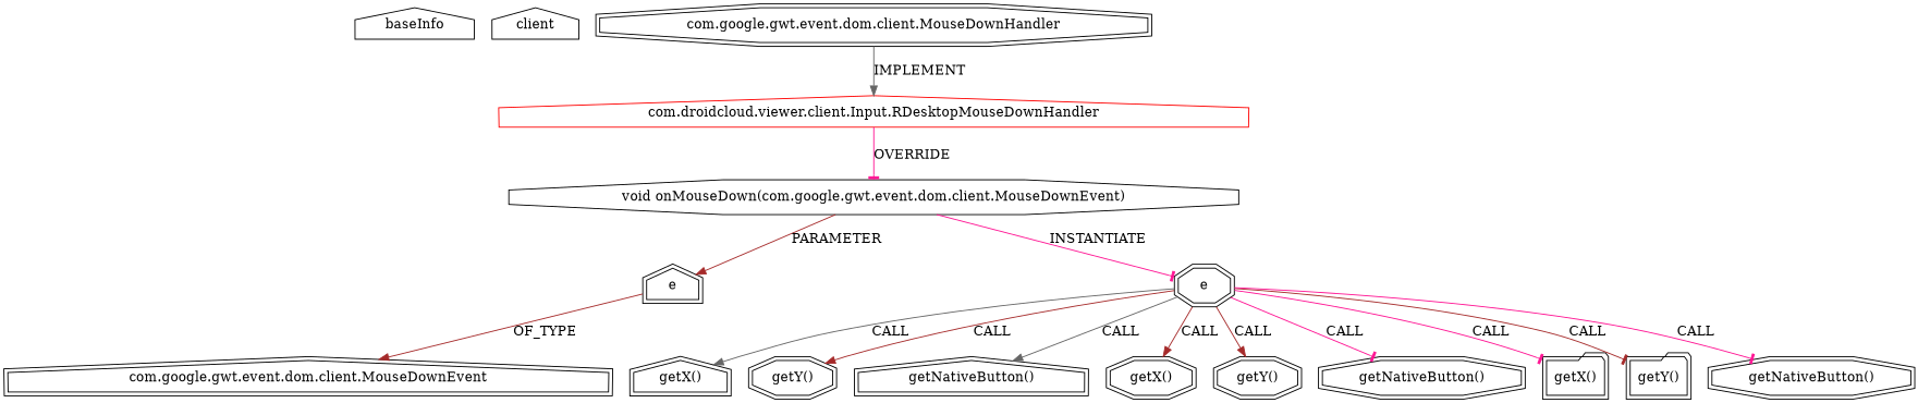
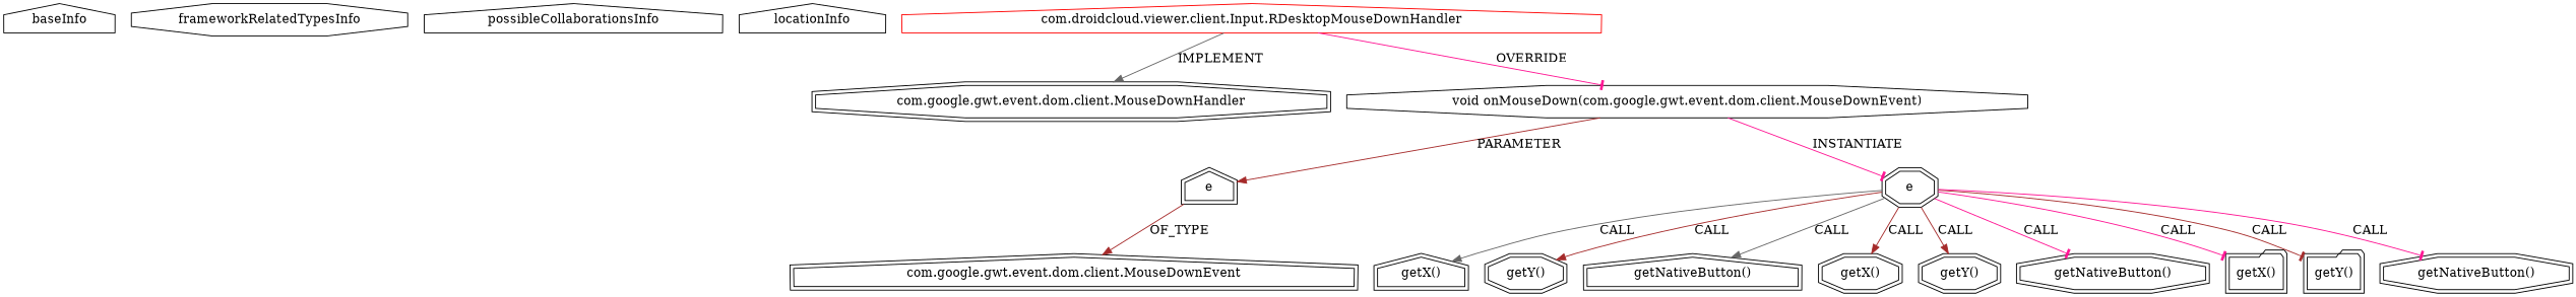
  digraph {
    node [shape=octagon isFrameworkType=true vertexType=INSIDE_CALL peripheries=2]
    edge [arrowhead=normal color=brown]
    baseInfo [category=extension_graph graphId=829 isAnonymous=false possibleRelation=false shape=house isFrameworkType="" vertexType="" peripheries=""]
-   possibleCollaborationsInfo [shape=house label=client isFrameworkType="" vertexType="" peripheries=""]
+   frameworkRelatedTypesInfo [0="com.google.gwt.event.dom.client.MouseDownHandler" isFrameworkType="" vertexType="" peripheries=""]
+   possibleCollaborationsInfo [shape=house isFrameworkType="" vertexType="" peripheries=""]
+   locationInfo [contextSignature=RDesktopMouseDownHandler filePath="/betacraft-RdpGwtClient/RdpGwtClient-master/src/com/droidcloud/viewer/client/Input.java" graphId=829 projectName="betacraft-RdpGwtClient" shape=house isFrameworkType="" vertexType="" peripheries=""]
    n5 [color=red isFrameworkType=false label="com.droidcloud.viewer.client.Input.RDesktopMouseDownHandler" shape=house vertexType=ROOT_CLIENT_CLASS_DECLARATION peripheries=""]
    n6 [label="com.google.gwt.event.dom.client.MouseDownHandler" vertexType=FRAMEWORK_INTERFACE_TYPE]
    n7 [isFrameworkType=false label="void onMouseDown(com.google.gwt.event.dom.client.MouseDownEvent)" vertexType=OVERRIDING_METHOD_DECLARATION peripheries=""]
    n8 [label=e shape=house vertexType=PARAMETER_DECLARATION]
    n9 [label=e vertexType=VARIABLE_EXPRESION]
    n10 [label="com.google.gwt.event.dom.client.MouseDownEvent" shape=house vertexType=FRAMEWORK_CLASS_TYPE]
    n11 [label="getX()" shape=house]
    n12 [label="getY()"]
    n13 [label="getNativeButton()" shape=house]
    n14 [label="getX()"]
    n15 [label="getY()"]
    n16 [label="getNativeButton()"]
    n17 [label="getX()" shape=folder]
    n18 [label="getY()" shape=folder]
    n19 [label="getNativeButton()"]
-   n6 -> n5 [color=gray40 label=IMPLEMENT]
+   n5 -> n6 [color=gray40 label=IMPLEMENT]
    n5 -> n7 [arrowhead=tee color=deeppink label=OVERRIDE]
    n7 -> n8 [label=PARAMETER]
    n7 -> n9 [arrowhead=tee color=deeppink label=INSTANTIATE]
    n8 -> n10 [label=OF_TYPE]
    n9 -> n11 [color=gray40 label=CALL]
    n9 -> n12 [label=CALL]
    n9 -> n13 [color=gray40 label=CALL]
    n9 -> n14 [label=CALL]
    n9 -> n15 [label=CALL]
    n9 -> n16 [arrowhead=tee color=deeppink label=CALL]
    n9 -> n17 [arrowhead=tee color=deeppink label=CALL]
    n9 -> n18 [arrowhead=tee label=CALL]
    n9 -> n19 [arrowhead=tee color=deeppink label=CALL]
  }
